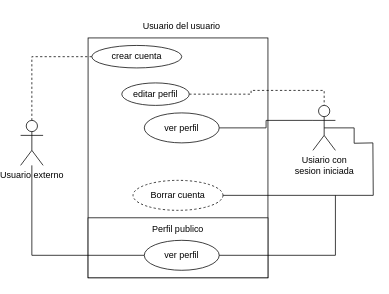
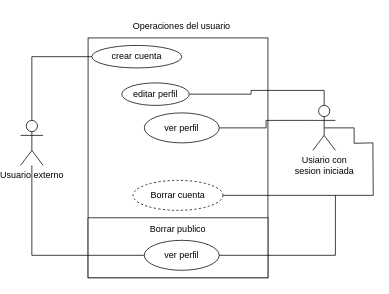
  <mxCell id="0" />
  <mxCell id="1" parent="0" />
- <mxCell id="2" value="Usuario del usuario" style="text;html=1;strokeColor=none;fillColor=none;align=center;verticalAlign=middle;whiteSpace=wrap;rounded=0;" parent="1" vertex="1"><mxGeometry x="150" y="20" width="170" height="30" as="geometry" /></mxCell>
+ <mxCell id="2" value="Operaciones del usuario" style="text;html=1;strokeColor=none;fillColor=none;align=center;verticalAlign=middle;whiteSpace=wrap;rounded=0;" parent="1" vertex="1"><mxGeometry x="150" y="20" width="170" height="30" as="geometry" /></mxCell>
  <mxCell id="3" value="" style="rounded=0;whiteSpace=wrap;html=1;" parent="1" vertex="1"><mxGeometry x="110" y="50" width="240" height="320" as="geometry" /></mxCell>
  <mxCell id="4" value="Usuario externo" style="shape=umlActor;verticalLabelPosition=bottom;verticalAlign=top;html=1;outlineConnect=0;" parent="1" vertex="1"><mxGeometry x="20" y="160" width="30" height="60" as="geometry" /></mxCell>
- <mxCell id="5" style="edgeStyle=orthogonalEdgeStyle;rounded=0;orthogonalLoop=1;jettySize=auto;html=1;exitX=0;exitY=0.5;exitDx=0;exitDy=0;entryX=0.5;entryY=0;entryDx=0;entryDy=0;entryPerimeter=0;endArrow=none;endFill=0;dashed=1;" parent="1" source="6" target="4" edge="1"><mxGeometry relative="1" as="geometry" /></mxCell>
+ <mxCell id="5" style="edgeStyle=orthogonalEdgeStyle;rounded=0;orthogonalLoop=1;jettySize=auto;html=1;exitX=0;exitY=0.5;exitDx=0;exitDy=0;entryX=0.5;entryY=0;entryDx=0;entryDy=0;entryPerimeter=0;endArrow=none;endFill=0;" parent="1" source="6" target="4" edge="1"><mxGeometry relative="1" as="geometry" /></mxCell>
  <mxCell id="6" value="crear cuenta" style="ellipse;whiteSpace=wrap;html=1;" parent="1" vertex="1"><mxGeometry x="115" y="60" width="120" height="30" as="geometry" /></mxCell>
- <mxCell id="7" style="edgeStyle=orthogonalEdgeStyle;rounded=0;orthogonalLoop=1;jettySize=auto;html=1;exitX=1;exitY=0.5;exitDx=0;exitDy=0;entryX=0.5;entryY=0;entryDx=0;entryDy=0;entryPerimeter=0;endArrow=none;endFill=0;dashed=1;" parent="1" source="8" target="14" edge="1"><mxGeometry relative="1" as="geometry" /></mxCell>
+ <mxCell id="7" style="edgeStyle=orthogonalEdgeStyle;rounded=0;orthogonalLoop=1;jettySize=auto;html=1;exitX=1;exitY=0.5;exitDx=0;exitDy=0;entryX=0.5;entryY=0;entryDx=0;entryDy=0;entryPerimeter=0;endArrow=none;endFill=0;" parent="1" source="8" target="14" edge="1"><mxGeometry relative="1" as="geometry" /></mxCell>
  <mxCell id="8" value="editar perfil" style="ellipse;whiteSpace=wrap;html=1;" parent="1" vertex="1"><mxGeometry x="155" y="110" width="90" height="30" as="geometry" /></mxCell>
  <mxCell id="9" style="edgeStyle=orthogonalEdgeStyle;rounded=0;orthogonalLoop=1;jettySize=auto;html=1;exitX=1;exitY=0.5;exitDx=0;exitDy=0;entryX=0;entryY=0.333;entryDx=0;entryDy=0;entryPerimeter=0;endArrow=none;endFill=0;" parent="1" source="10" target="14" edge="1"><mxGeometry relative="1" as="geometry" /></mxCell>
  <mxCell id="10" value="ver perfil" style="ellipse;whiteSpace=wrap;html=1;" parent="1" vertex="1"><mxGeometry x="185" y="150" width="100" height="40" as="geometry" /></mxCell>
  <mxCell id="11" style="edgeStyle=orthogonalEdgeStyle;rounded=0;orthogonalLoop=1;jettySize=auto;html=1;exitX=1;exitY=0.5;exitDx=0;exitDy=0;endArrow=none;endFill=0;" parent="1" source="12" edge="1"><mxGeometry relative="1" as="geometry"><mxPoint x="490" y="190" as="targetPoint" /></mxGeometry></mxCell>
  <mxCell id="12" value="Borrar cuenta" style="ellipse;whiteSpace=wrap;html=1;dashed=1;" parent="1" vertex="1"><mxGeometry x="170" y="240" width="120" height="40" as="geometry" /></mxCell>
  <mxCell id="13" style="edgeStyle=orthogonalEdgeStyle;rounded=0;orthogonalLoop=1;jettySize=auto;html=1;exitX=0.5;exitY=0.5;exitDx=0;exitDy=0;exitPerimeter=0;endArrow=none;endFill=0;" parent="1" source="14" edge="1"><mxGeometry relative="1" as="geometry"><mxPoint x="490" y="190" as="targetPoint" /></mxGeometry></mxCell>
  <mxCell id="14" value="Usiario con &lt;br&gt;sesion iniciada" style="shape=umlActor;verticalLabelPosition=bottom;verticalAlign=top;html=1;outlineConnect=0;" parent="1" vertex="1"><mxGeometry x="410" y="140" width="30" height="60" as="geometry" /></mxCell>
  <mxCell id="15" value="" style="rounded=0;whiteSpace=wrap;html=1;" parent="1" vertex="1"><mxGeometry x="110" y="290" width="240" height="80" as="geometry" /></mxCell>
  <mxCell id="16" style="edgeStyle=orthogonalEdgeStyle;rounded=0;orthogonalLoop=1;jettySize=auto;html=1;exitX=0;exitY=0.5;exitDx=0;exitDy=0;endArrow=none;endFill=0;" parent="1" source="17" target="4" edge="1"><mxGeometry relative="1" as="geometry" /></mxCell>
  <mxCell id="17" value="ver perfil" style="ellipse;whiteSpace=wrap;html=1;" parent="1" vertex="1"><mxGeometry x="185" y="320" width="100" height="40" as="geometry" /></mxCell>
- <mxCell id="18" value="Perfil publico" style="text;html=1;strokeColor=none;fillColor=none;align=center;verticalAlign=middle;whiteSpace=wrap;rounded=0;" parent="1" vertex="1"><mxGeometry x="180" y="290" width="100" height="30" as="geometry" /></mxCell>
+ <mxCell id="18" value="Borrar publico" style="text;html=1;strokeColor=none;fillColor=none;align=center;verticalAlign=middle;whiteSpace=wrap;rounded=0;" parent="1" vertex="1"><mxGeometry x="180" y="290" width="100" height="30" as="geometry" /></mxCell>
  <mxCell id="19" value="" style="endArrow=none;html=1;rounded=0;" edge="1" parent="1" source="17"><mxGeometry width="50" height="50" relative="1" as="geometry"><mxPoint x="390" y="390" as="sourcePoint" /><mxPoint x="440" y="260" as="targetPoint" /><Array as="points"><mxPoint x="440" y="340" /></Array></mxGeometry></mxCell>
